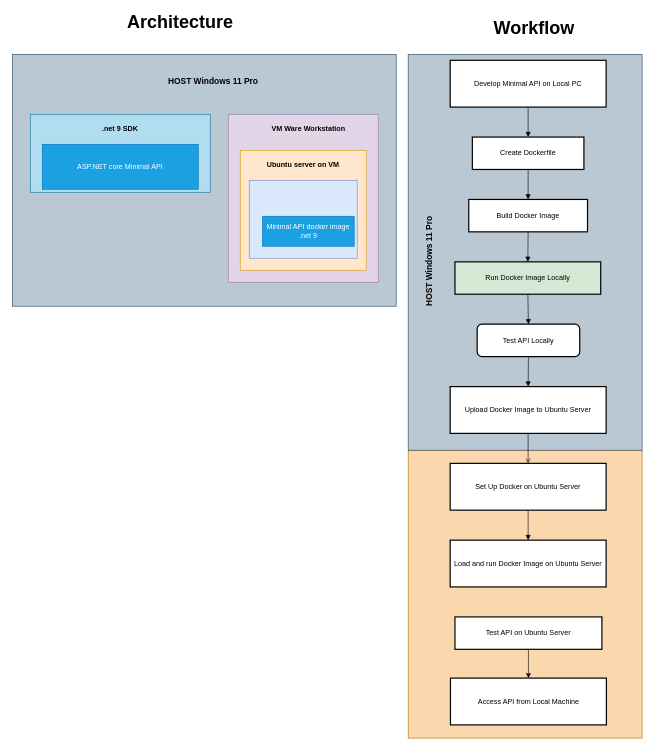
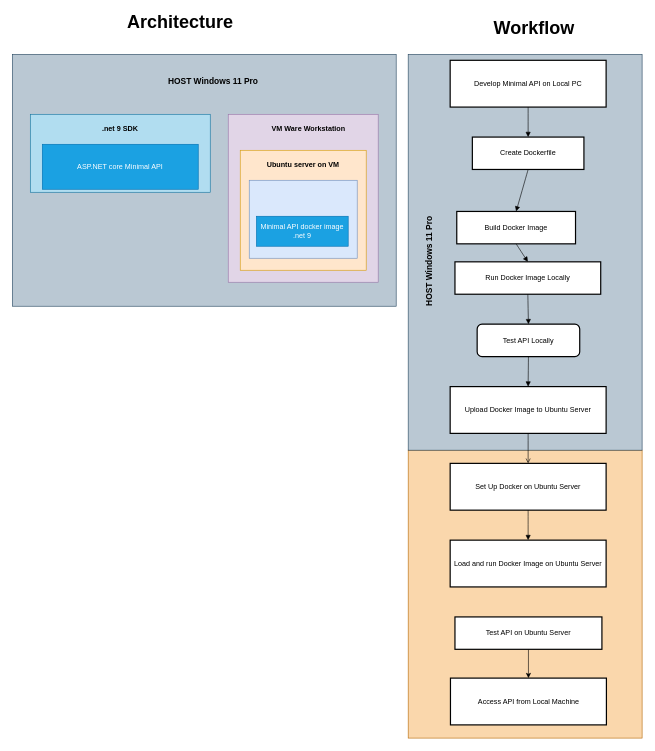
  <mxCell id="0" />
  <mxCell id="1" parent="0" />
  <mxCell id="2" value="" style="rounded=0;whiteSpace=wrap;html=1;fillColor=#fad7ac;strokeColor=#b46504;" vertex="1" parent="1"><mxGeometry x="680" y="750" width="390" height="480" as="geometry" /></mxCell>
  <mxCell id="3" value="" style="rounded=0;whiteSpace=wrap;html=1;fillColor=#bac8d3;strokeColor=#23445d;" vertex="1" parent="1"><mxGeometry x="680" y="90" width="390" height="660" as="geometry" /></mxCell>
  <mxCell id="4" value="Develop Minimal API on Local PC" style="whiteSpace=wrap;strokeWidth=2;" parent="1" vertex="1"><mxGeometry x="750" y="100" width="260" height="78" as="geometry" /></mxCell>
  <mxCell id="5" value="Create Dockerfile" style="whiteSpace=wrap;strokeWidth=2;" parent="1" vertex="1"><mxGeometry x="787" y="228" width="186" height="54" as="geometry" /></mxCell>
- <mxCell id="6" value="Build Docker Image" style="whiteSpace=wrap;strokeWidth=2;" parent="1" vertex="1"><mxGeometry x="781" y="332" width="198" height="54" as="geometry" /></mxCell>
- <mxCell id="7" value="Run Docker Image Locally" style="whiteSpace=wrap;strokeWidth=2;fillColor=#d5e8d4;" parent="1" vertex="1"><mxGeometry x="758" y="436" width="243" height="54" as="geometry" /></mxCell>
+ <mxCell id="6" value="Build Docker Image" style="whiteSpace=wrap;strokeWidth=2;" parent="1" vertex="1"><mxGeometry x="761" y="352" width="198" height="54" as="geometry" /></mxCell>
+ <mxCell id="7" value="Run Docker Image Locally" style="whiteSpace=wrap;strokeWidth=2;" parent="1" vertex="1"><mxGeometry x="758" y="436" width="243" height="54" as="geometry" /></mxCell>
  <mxCell id="8" value="Test API Locally" style="whiteSpace=wrap;strokeWidth=2;rounded=1;" parent="1" vertex="1"><mxGeometry x="795" y="540" width="171" height="54" as="geometry" /></mxCell>
  <mxCell id="9" value="Upload Docker Image to Ubuntu Server" style="whiteSpace=wrap;strokeWidth=2;" parent="1" vertex="1"><mxGeometry x="750" y="644" width="260" height="78" as="geometry" /></mxCell>
  <mxCell id="10" value="Set Up Docker on Ubuntu Server" style="whiteSpace=wrap;strokeWidth=2;" parent="1" vertex="1"><mxGeometry x="750" y="772" width="260" height="78" as="geometry" /></mxCell>
  <mxCell id="11" value="Load and run Docker Image on Ubuntu Server" style="whiteSpace=wrap;strokeWidth=2;" parent="1" vertex="1"><mxGeometry x="750" y="900" width="260" height="78" as="geometry" /></mxCell>
  <mxCell id="12" style="edgeStyle=orthogonalEdgeStyle;rounded=0;orthogonalLoop=1;jettySize=auto;html=1;exitX=0.5;exitY=1;exitDx=0;exitDy=0;entryX=0.5;entryY=0;entryDx=0;entryDy=0;" edge="1" parent="1" source="13" target="14"><mxGeometry relative="1" as="geometry" /></mxCell>
  <mxCell id="13" value="Test API on Ubuntu Server" style="whiteSpace=wrap;strokeWidth=2;" parent="1" vertex="1"><mxGeometry x="758" y="1028" width="245" height="54" as="geometry" /></mxCell>
  <mxCell id="14" value="Access API from Local Machine" style="whiteSpace=wrap;strokeWidth=2;" parent="1" vertex="1"><mxGeometry x="750.5" y="1130" width="260" height="78" as="geometry" /></mxCell>
  <mxCell id="15" value="" style="curved=1;startArrow=none;endArrow=block;exitX=0.5;exitY=1;entryX=0.5;entryY=0;" parent="1" source="4" target="5" edge="1"><mxGeometry relative="1" as="geometry"><Array as="points" /></mxGeometry></mxCell>
  <mxCell id="16" value="" style="curved=1;startArrow=none;endArrow=block;exitX=0.5;exitY=1;entryX=0.5;entryY=0;" parent="1" source="5" target="6" edge="1"><mxGeometry relative="1" as="geometry"><Array as="points" /></mxGeometry></mxCell>
  <mxCell id="17" value="" style="curved=1;startArrow=none;endArrow=block;exitX=0.5;exitY=1;entryX=0.5;entryY=0;" parent="1" source="6" target="7" edge="1"><mxGeometry relative="1" as="geometry"><Array as="points" /></mxGeometry></mxCell>
  <mxCell id="18" value="" style="curved=1;startArrow=none;endArrow=block;exitX=0.5;exitY=1;entryX=0.5;entryY=0;" parent="1" source="7" target="8" edge="1"><mxGeometry relative="1" as="geometry"><Array as="points" /></mxGeometry></mxCell>
  <mxCell id="19" value="" style="curved=1;startArrow=none;endArrow=block;exitX=0.5;exitY=1;entryX=0.5;entryY=0;" parent="1" source="8" target="9" edge="1"><mxGeometry relative="1" as="geometry"><Array as="points" /></mxGeometry></mxCell>
  <mxCell id="20" value="" style="curved=1;startArrow=none;endArrow=open;exitX=0.5;exitY=1;entryX=0.5;entryY=0;" parent="1" source="9" target="10" edge="1"><mxGeometry relative="1" as="geometry"><Array as="points" /></mxGeometry></mxCell>
  <mxCell id="21" value="" style="curved=1;startArrow=none;endArrow=block;exitX=0.5;exitY=1;entryX=0.5;entryY=0;" parent="1" source="10" target="11" edge="1"><mxGeometry relative="1" as="geometry"><Array as="points" /></mxGeometry></mxCell>
  <mxCell id="22" value="Workflow" style="text;html=1;align=center;verticalAlign=middle;whiteSpace=wrap;rounded=0;fontStyle=1;fontSize=30;" vertex="1" parent="1"><mxGeometry x="750" y="30" width="280" height="30" as="geometry" /></mxCell>
  <mxCell id="23" value="Architecture" style="text;html=1;align=center;verticalAlign=middle;whiteSpace=wrap;rounded=0;fontStyle=1;fontSize=30;" vertex="1" parent="1"><mxGeometry x="160" y="20" width="280" height="30" as="geometry" /></mxCell>
  <mxCell id="24" value="" style="group" vertex="1" connectable="0" parent="1"><mxGeometry x="20" y="90" width="640" height="420" as="geometry" /></mxCell>
  <mxCell id="25" value="" style="rounded=0;whiteSpace=wrap;html=1;fillColor=#bac8d3;strokeColor=#23445d;" vertex="1" parent="24"><mxGeometry width="640" height="420" as="geometry" /></mxCell>
  <mxCell id="26" value="HOST Windows 11 Pro" style="text;html=1;align=center;verticalAlign=middle;whiteSpace=wrap;rounded=0;fontStyle=1;fontSize=14;" vertex="1" parent="24"><mxGeometry x="240" y="30" width="190" height="30" as="geometry" /></mxCell>
  <mxCell id="27" value="" style="rounded=0;whiteSpace=wrap;html=1;fillColor=#e1d5e7;strokeColor=#9673a6;" vertex="1" parent="24"><mxGeometry x="360" y="100" width="250" height="280" as="geometry" /></mxCell>
  <mxCell id="28" value="VM Ware Workstation" style="text;html=1;align=center;verticalAlign=middle;whiteSpace=wrap;rounded=0;fontStyle=1" vertex="1" parent="24"><mxGeometry x="416" y="110" width="156" height="30" as="geometry" /></mxCell>
  <mxCell id="29" value="" style="rounded=0;whiteSpace=wrap;html=1;fillColor=#ffe6cc;strokeColor=#d79b00;" vertex="1" parent="24"><mxGeometry x="380" y="160" width="210" height="200" as="geometry" /></mxCell>
  <mxCell id="30" value="Ubuntu server on VM" style="text;html=1;align=center;verticalAlign=middle;whiteSpace=wrap;rounded=0;fontStyle=1" vertex="1" parent="24"><mxGeometry x="407" y="170" width="156" height="30" as="geometry" /></mxCell>
  <mxCell id="31" value="" style="rounded=0;whiteSpace=wrap;html=1;fillColor=#dae8fc;strokeColor=#6c8ebf;" vertex="1" parent="24"><mxGeometry x="395" y="210" width="180" height="130" as="geometry" /></mxCell>
  <mxCell id="32" value="" style="shape=image;verticalLabelPosition=bottom;labelBackgroundColor=default;verticalAlign=top;aspect=fixed;imageAspect=0;image=https://logos-world.net/wp-content/uploads/2021/02/Docker-Emblem.png;" vertex="1" parent="24"><mxGeometry x="507.44" y="223.25" width="59.56" height="33.5" as="geometry" /></mxCell>
- <mxCell id="33" value="Minimal API docker image&lt;div&gt;.net 9&lt;/div&gt;" style="rounded=0;whiteSpace=wrap;html=1;fillColor=#1ba1e2;fontColor=#ffffff;strokeColor=#006EAF;" vertex="1" parent="24"><mxGeometry x="417" y="270" width="153" height="50" as="geometry" /></mxCell>
+ <mxCell id="33" value="Minimal API docker image&lt;div&gt;.net 9&lt;/div&gt;" style="rounded=0;whiteSpace=wrap;html=1;fillColor=#1ba1e2;fontColor=#ffffff;strokeColor=#006EAF;" vertex="1" parent="24"><mxGeometry x="407" y="270" width="153" height="50" as="geometry" /></mxCell>
  <mxCell id="34" value="" style="rounded=0;whiteSpace=wrap;html=1;fillColor=#b1ddf0;strokeColor=#10739e;" vertex="1" parent="24"><mxGeometry x="30" y="100" width="300" height="130" as="geometry" /></mxCell>
  <mxCell id="35" value=".net 9 SDK" style="text;html=1;align=center;verticalAlign=middle;whiteSpace=wrap;rounded=0;fontStyle=1" vertex="1" parent="24"><mxGeometry x="102" y="110" width="156" height="30" as="geometry" /></mxCell>
  <mxCell id="36" value="ASP.NET core Minimal API" style="rounded=0;whiteSpace=wrap;html=1;fillColor=#1ba1e2;strokeColor=#006EAF;fontColor=#ffffff;" vertex="1" parent="24"><mxGeometry x="50" y="150" width="260" height="75" as="geometry" /></mxCell>
  <mxCell id="37" value="" style="shape=image;verticalLabelPosition=bottom;labelBackgroundColor=default;verticalAlign=top;aspect=fixed;imageAspect=0;image=https://logos-world.net/wp-content/uploads/2021/02/Docker-Emblem.png;" vertex="1" parent="24"><mxGeometry x="30" y="243.25" width="100.9" height="56.75" as="geometry" /></mxCell>
  <mxCell id="38" value="HOST Windows 11 Pro" style="text;html=1;align=center;verticalAlign=middle;whiteSpace=wrap;rounded=0;fontStyle=1;fontSize=14;rotation=-90;" vertex="1" parent="1"><mxGeometry x="620" y="420" width="190" height="30" as="geometry" /></mxCell>
